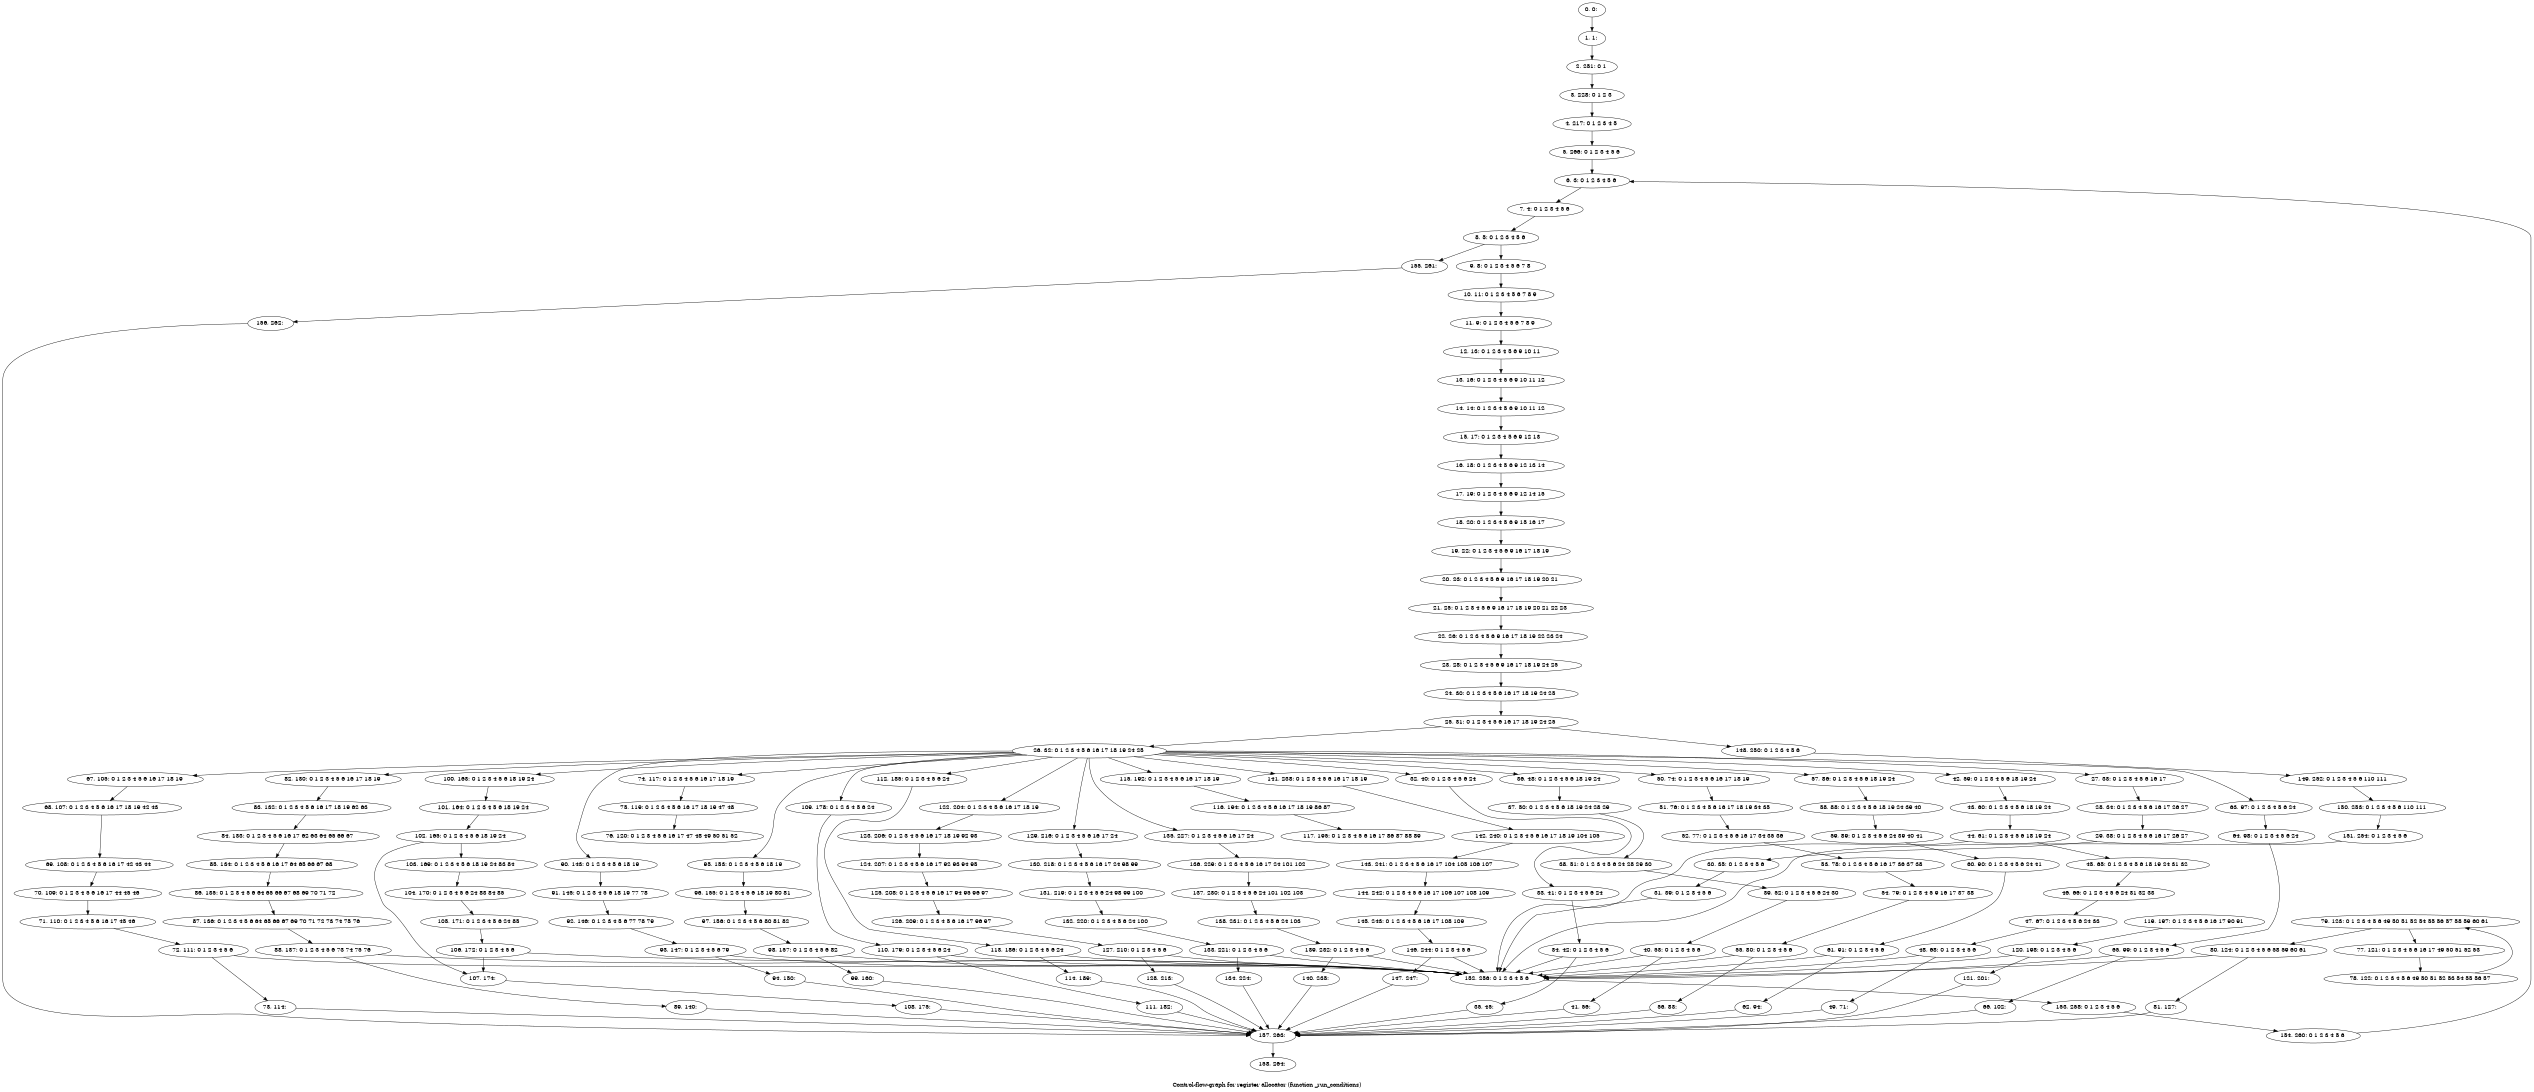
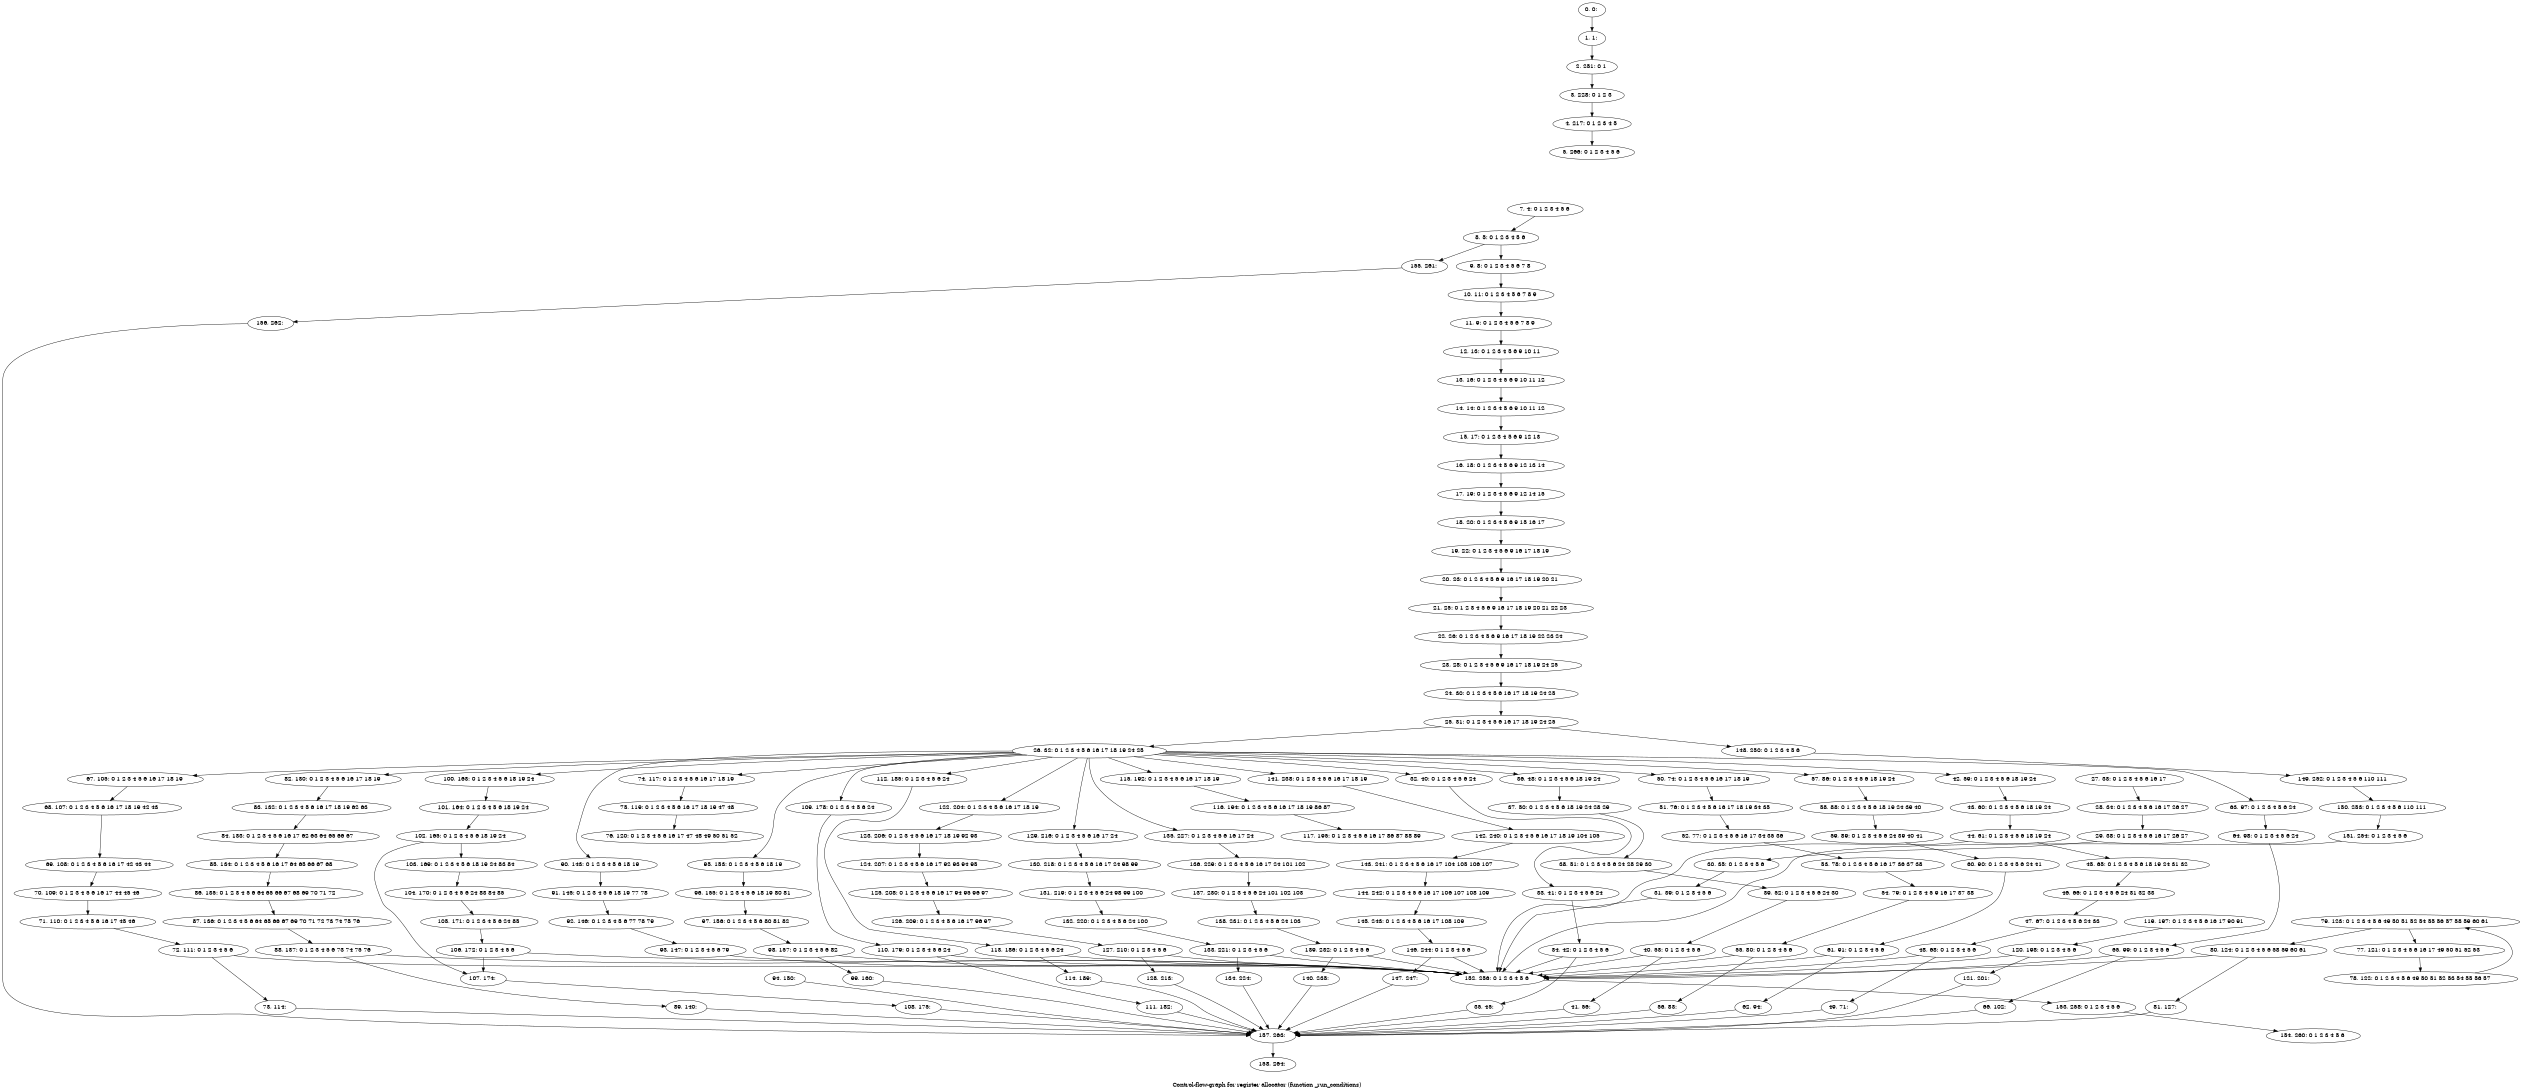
  digraph {
    label="Control-flow-graph for register allocator (function _run_conditions)"
    n1 [label="0, 0: "]
    n2 [label="1, 1: "]
    n3 [label="2, 251: 0 1 "]
    n4 [label="3, 228: 0 1 2 3 "]
    n5 [label="4, 217: 0 1 2 3 4 5 "]
    n6 [label="5, 266: 0 1 2 3 4 5 6 "]
-   n7 [label="6, 3: 0 1 2 3 4 5 6 "]
    n8 [label="7, 4: 0 1 2 3 4 5 6 "]
    n9 [label="8, 5: 0 1 2 3 4 5 6 "]
    n10 [label="9, 8: 0 1 2 3 4 5 6 7 8 "]
    n11 [label="155, 261: "]
    n12 [label="10, 11: 0 1 2 3 4 5 6 7 8 9 "]
    n13 [label="156, 262: "]
    n14 [label="11, 9: 0 1 2 3 4 5 6 7 8 9 "]
    n15 [label="12, 13: 0 1 2 3 4 5 6 9 10 11 "]
    n16 [label="13, 16: 0 1 2 3 4 5 6 9 10 11 12 "]
    n17 [label="14, 14: 0 1 2 3 4 5 6 9 10 11 12 "]
    n18 [label="15, 17: 0 1 2 3 4 5 6 9 12 13 "]
    n19 [label="16, 18: 0 1 2 3 4 5 6 9 12 13 14 "]
    n20 [label="17, 19: 0 1 2 3 4 5 6 9 12 14 15 "]
    n21 [label="18, 20: 0 1 2 3 4 5 6 9 15 16 17 "]
    n22 [label="19, 22: 0 1 2 3 4 5 6 9 16 17 18 19 "]
    n23 [label="20, 23: 0 1 2 3 4 5 6 9 16 17 18 19 20 21 "]
    n24 [label="21, 25: 0 1 2 3 4 5 6 9 16 17 18 19 20 21 22 23 "]
    n25 [label="22, 26: 0 1 2 3 4 5 6 9 16 17 18 19 22 23 24 "]
    n26 [label="23, 28: 0 1 2 3 4 5 6 9 16 17 18 19 24 25 "]
    n27 [label="24, 30: 0 1 2 3 4 5 6 16 17 18 19 24 25 "]
    n28 [label="25, 31: 0 1 2 3 4 5 6 16 17 18 19 24 25 "]
    n29 [label="26, 32: 0 1 2 3 4 5 6 16 17 18 19 24 25 "]
    n30 [label="148, 250: 0 1 2 3 4 5 6 "]
    n31 [label="27, 33: 0 1 2 3 4 5 6 16 17 "]
    n32 [label="32, 40: 0 1 2 3 4 5 6 24 "]
    n33 [label="36, 48: 0 1 2 3 4 5 6 18 19 24 "]
    n34 [label="42, 59: 0 1 2 3 4 5 6 18 19 24 "]
    n35 [label="50, 74: 0 1 2 3 4 5 6 16 17 18 19 "]
    n36 [label="57, 86: 0 1 2 3 4 5 6 18 19 24 "]
    n37 [label="63, 97: 0 1 2 3 4 5 6 24 "]
    n38 [label="67, 105: 0 1 2 3 4 5 6 16 17 18 19 "]
    n39 [label="74, 117: 0 1 2 3 4 5 6 16 17 18 19 "]
    n40 [label="82, 130: 0 1 2 3 4 5 6 16 17 18 19 "]
    n41 [label="90, 143: 0 1 2 3 4 5 6 18 19 "]
    n42 [label="95, 153: 0 1 2 3 4 5 6 18 19 "]
    n43 [label="100, 163: 0 1 2 3 4 5 6 18 19 24 "]
    n44 [label="109, 178: 0 1 2 3 4 5 6 24 "]
    n45 [label="112, 185: 0 1 2 3 4 5 6 24 "]
    n46 [label="115, 192: 0 1 2 3 4 5 6 16 17 18 19 "]
    n47 [label="122, 204: 0 1 2 3 4 5 6 16 17 18 19 "]
    n48 [label="129, 216: 0 1 2 3 4 5 6 16 17 24 "]
    n49 [label="135, 227: 0 1 2 3 4 5 6 16 17 24 "]
    n50 [label="141, 238: 0 1 2 3 4 5 6 16 17 18 19 "]
    n51 [label="149, 252: 0 1 2 3 4 5 6 110 111 "]
    n52 [label="28, 34: 0 1 2 3 4 5 6 16 17 26 27 "]
    n53 [label="33, 41: 0 1 2 3 4 5 6 24 "]
    n54 [label="37, 50: 0 1 2 3 4 5 6 18 19 24 28 29 "]
    n55 [label="43, 60: 0 1 2 3 4 5 6 18 19 24 "]
    n56 [label="51, 76: 0 1 2 3 4 5 6 16 17 18 19 34 35 "]
    n57 [label="58, 88: 0 1 2 3 4 5 6 18 19 24 39 40 "]
    n58 [label="64, 98: 0 1 2 3 4 5 6 24 "]
    n59 [label="68, 107: 0 1 2 3 4 5 6 16 17 18 19 42 43 "]
    n60 [label="75, 119: 0 1 2 3 4 5 6 16 17 18 19 47 48 "]
    n61 [label="83, 132: 0 1 2 3 4 5 6 16 17 18 19 62 63 "]
    n62 [label="91, 145: 0 1 2 3 4 5 6 18 19 77 78 "]
    n63 [label="96, 155: 0 1 2 3 4 5 6 18 19 80 81 "]
    n64 [label="101, 164: 0 1 2 3 4 5 6 18 19 24 "]
    n65 [label="110, 179: 0 1 2 3 4 5 6 24 "]
    n66 [label="113, 186: 0 1 2 3 4 5 6 24 "]
    n67 [label="116, 194: 0 1 2 3 4 5 6 16 17 18 19 86 87 "]
    n68 [label="123, 206: 0 1 2 3 4 5 6 16 17 18 19 92 93 "]
    n69 [label="130, 218: 0 1 2 3 4 5 6 16 17 24 98 99 "]
    n70 [label="136, 229: 0 1 2 3 4 5 6 16 17 24 101 102 "]
    n71 [label="142, 240: 0 1 2 3 4 5 6 16 17 18 19 104 105 "]
    n72 [label="29, 38: 0 1 2 3 4 5 6 16 17 26 27 "]
    n73 [label="30, 35: 0 1 2 3 4 5 6 "]
    n74 [label="31, 39: 0 1 2 3 4 5 6 "]
    n75 [label="152, 256: 0 1 2 3 4 5 6 "]
    n76 [label="153, 258: 0 1 2 3 4 5 6 "]
    n77 [label="34, 42: 0 1 2 3 4 5 6 "]
    n78 [label="35, 45: "]
    n79 [label="157, 263: "]
    n80 [label="158, 264: "]
    n81 [label="38, 51: 0 1 2 3 4 5 6 24 28 29 30 "]
    n82 [label="39, 52: 0 1 2 3 4 5 6 24 30 "]
    n83 [label="40, 53: 0 1 2 3 4 5 6 "]
    n84 [label="41, 56: "]
    n85 [label="44, 61: 0 1 2 3 4 5 6 18 19 24 "]
    n86 [label="45, 65: 0 1 2 3 4 5 6 18 19 24 31 32 "]
    n87 [label="46, 66: 0 1 2 3 4 5 6 24 31 32 33 "]
    n88 [label="47, 67: 0 1 2 3 4 5 6 24 33 "]
    n89 [label="48, 68: 0 1 2 3 4 5 6 "]
    n90 [label="49, 71: "]
    n91 [label="52, 77: 0 1 2 3 4 5 6 16 17 34 35 36 "]
    n92 [label="53, 78: 0 1 2 3 4 5 6 16 17 36 37 38 "]
    n93 [label="54, 79: 0 1 2 3 4 5 9 16 17 37 38"]
    n94 [label="55, 80: 0 1 2 3 4 5 6 "]
    n95 [label="56, 83: "]
    n96 [label="59, 89: 0 1 2 3 4 5 6 24 39 40 41 "]
    n97 [label="60, 90: 0 1 2 3 4 5 6 24 41 "]
    n98 [label="61, 91: 0 1 2 3 4 5 6 "]
    n99 [label="62, 94: "]
    n100 [label="65, 99: 0 1 2 3 4 5 6 "]
    n101 [label="66, 102: "]
    n102 [label="69, 108: 0 1 2 3 4 5 6 16 17 42 43 44 "]
    n103 [label="70, 109: 0 1 2 3 4 5 6 16 17 44 45 46 "]
    n104 [label="71, 110: 0 1 2 3 4 5 6 16 17 45 46 "]
    n105 [label="72, 111: 0 1 2 3 4 5 6 "]
    n106 [label="73, 114: "]
    n107 [label="76, 120: 0 1 2 3 4 5 6 16 17 47 48 49 50 51 52 "]
    n108 [label="77, 121: 0 1 2 3 4 5 6 16 17 49 50 51 52 53 "]
    n109 [label="78, 122: 0 1 2 3 4 5 6 49 50 51 52 53 54 55 56 57 "]
    n110 [label="79, 123: 0 1 2 3 4 5 6 49 50 51 52 54 55 56 57 58 59 60 61 "]
    n111 [label="80, 124: 0 1 2 3 4 5 6 58 59 60 61 "]
    n112 [label="81, 127: "]
    n113 [label="84, 133: 0 1 2 3 4 5 6 16 17 62 63 64 65 66 67 "]
    n114 [label="85, 134: 0 1 2 3 4 5 6 16 17 64 65 66 67 68 "]
    n115 [label="86, 135: 0 1 2 3 4 5 6 64 65 66 67 68 69 70 71 72 "]
    n116 [label="87, 136: 0 1 2 3 4 5 6 64 65 66 67 69 70 71 72 73 74 75 76 "]
    n117 [label="88, 137: 0 1 2 3 4 5 6 73 74 75 76 "]
    n118 [label="89, 140: "]
    n119 [label="92, 146: 0 1 2 3 4 5 6 77 78 79 "]
    n120 [label="93, 147: 0 1 2 3 4 5 6 79 "]
    n121 [label="94, 150: "]
    n122 [label="97, 156: 0 1 2 3 4 5 6 80 81 82 "]
    n123 [label="98, 157: 0 1 2 3 4 5 6 82 "]
    n124 [label="99, 160: "]
    n125 [label="102, 165: 0 1 2 3 4 5 6 18 19 24 "]
    n126 [label="103, 169: 0 1 2 3 4 5 6 18 19 24 83 84 "]
    n127 [label="107, 174: "]
    n128 [label="104, 170: 0 1 2 3 4 5 6 24 83 84 85 "]
    n129 [label="108, 175: "]
    n130 [label="105, 171: 0 1 2 3 4 5 6 24 85 "]
    n131 [label="106, 172: 0 1 2 3 4 5 6 "]
    n132 [label="111, 182: "]
    n133 [label="114, 189: "]
    n134 [label="117, 195: 0 1 2 3 4 5 6 16 17 86 87 88 89 "]
    n135 [label="119, 197: 0 1 2 3 4 5 6 16 17 90 91 "]
    n136 [label="120, 198: 0 1 2 3 4 5 6 "]
    n137 [label="121, 201: "]
    n138 [label="124, 207: 0 1 2 3 4 5 6 16 17 92 93 94 95 "]
    n139 [label="125, 208: 0 1 2 3 4 5 6 16 17 94 95 96 97 "]
    n140 [label="126, 209: 0 1 2 3 4 5 6 16 17 96 97 "]
    n141 [label="127, 210: 0 1 2 3 4 5 6 "]
    n142 [label="128, 213: "]
    n143 [label="131, 219: 0 1 2 3 4 5 6 24 98 99 100 "]
    n144 [label="132, 220: 0 1 2 3 4 5 6 24 100 "]
    n145 [label="133, 221: 0 1 2 3 4 5 6 "]
    n146 [label="134, 224: "]
    n147 [label="137, 230: 0 1 2 3 4 5 6 24 101 102 103 "]
    n148 [label="138, 231: 0 1 2 3 4 5 6 24 103 "]
    n149 [label="139, 232: 0 1 2 3 4 5 6 "]
    n150 [label="140, 235: "]
    n151 [label="143, 241: 0 1 2 3 4 5 6 16 17 104 105 106 107 "]
    n152 [label="144, 242: 0 1 2 3 4 5 6 16 17 106 107 108 109 "]
    n153 [label="145, 243: 0 1 2 3 4 5 6 16 17 108 109 "]
    n154 [label="146, 244: 0 1 2 3 4 5 6 "]
    n155 [label="147, 247: "]
    n156 [label="150, 253: 0 1 2 3 4 5 6 110 111 "]
    n157 [label="151, 254: 0 1 2 3 4 5 6 "]
    n158 [label="154, 260: 0 1 2 3 4 5 6 "]
    n1 -> n2
    n2 -> n3
    n3 -> n4
    n4 -> n5
    n5 -> n6
-   n6 -> n7
-   n7 -> n8
    n8 -> n9
    n9 -> n10
    n9 -> n11
    n10 -> n12
    n11 -> n13
    n12 -> n14
    n13 -> n79
    n14 -> n15
    n15 -> n16
    n16 -> n17
    n17 -> n18
    n18 -> n19
    n19 -> n20
    n20 -> n21
    n21 -> n22
    n22 -> n23
    n23 -> n24
    n24 -> n25
    n25 -> n26
    n26 -> n27
    n27 -> n28
    n28 -> n29
    n28 -> n30
-   n29 -> n31
    n29 -> n32
    n29 -> n33
    n29 -> n34
    n29 -> n35
    n29 -> n36
    n29 -> n37
    n29 -> n38
    n29 -> n39
    n29 -> n40
    n29 -> n41
    n29 -> n42
    n29 -> n43
    n29 -> n44
    n29 -> n45
    n29 -> n46
    n29 -> n47
    n29 -> n48
    n29 -> n49
    n29 -> n50
    n30 -> n51
    n31 -> n52
    n32 -> n53
    n33 -> n54
    n34 -> n55
    n35 -> n56
    n36 -> n57
    n37 -> n58
    n38 -> n59
    n39 -> n60
    n40 -> n61
    n41 -> n62
    n42 -> n63
    n43 -> n64
    n44 -> n65
    n45 -> n66
    n46 -> n67
    n47 -> n68
    n48 -> n69
    n49 -> n70
    n50 -> n71
    n51 -> n156
    n52 -> n72
    n53 -> n77
    n54 -> n81
    n55 -> n85
    n56 -> n91
    n57 -> n96
    n58 -> n100
    n59 -> n102
    n60 -> n107
    n61 -> n113
    n62 -> n119
    n63 -> n122
    n64 -> n125
    n65 -> n75
    n65 -> n132
    n66 -> n75
    n66 -> n133
    n67 -> n134
    n68 -> n138
    n69 -> n143
    n70 -> n147
    n71 -> n151
    n72 -> n73
    n73 -> n74
    n74 -> n75
    n75 -> n76
    n76 -> n158
    n77 -> n75
    n77 -> n78
    n78 -> n79
    n79 -> n80
    n81 -> n82
    n82 -> n83
    n83 -> n75
    n83 -> n84
    n84 -> n79
    n85 -> n75
    n85 -> n86
    n86 -> n87
    n87 -> n88
    n88 -> n89
    n89 -> n75
    n89 -> n90
    n90 -> n79
    n91 -> n92
    n92 -> n93
    n93 -> n94
    n94 -> n75
    n94 -> n95
    n95 -> n79
    n96 -> n97
    n97 -> n98
    n98 -> n75
    n98 -> n99
    n99 -> n79
    n100 -> n75
    n100 -> n101
    n101 -> n79
    n102 -> n103
    n103 -> n104
    n104 -> n105
    n105 -> n75
    n105 -> n106
    n106 -> n79
    n108 -> n109
    n109 -> n110
    n110 -> n108
    n110 -> n111
    n111 -> n75
    n111 -> n112
    n112 -> n79
    n113 -> n114
    n114 -> n115
    n115 -> n116
    n116 -> n117
    n117 -> n75
    n117 -> n118
    n118 -> n79
    n119 -> n120
    n120 -> n75
-   n120 -> n121
    n121 -> n79
    n122 -> n123
    n123 -> n75
    n123 -> n124
    n124 -> n79
    n125 -> n126
    n125 -> n127
    n126 -> n128
    n127 -> n129
    n128 -> n130
    n129 -> n79
    n130 -> n131
    n131 -> n75
    n131 -> n127
    n132 -> n79
    n133 -> n79
    n135 -> n136
    n136 -> n75
    n136 -> n137
    n137 -> n79
    n138 -> n139
    n139 -> n140
    n140 -> n141
    n141 -> n75
    n141 -> n142
    n142 -> n79
    n143 -> n144
    n144 -> n145
    n145 -> n75
    n145 -> n146
    n146 -> n79
    n147 -> n148
    n148 -> n149
    n149 -> n75
    n149 -> n150
    n150 -> n79
    n151 -> n152
    n152 -> n153
    n153 -> n154
    n154 -> n75
    n154 -> n155
    n155 -> n79
    n156 -> n157
    n157 -> n75
-   n158 -> n7
  }
